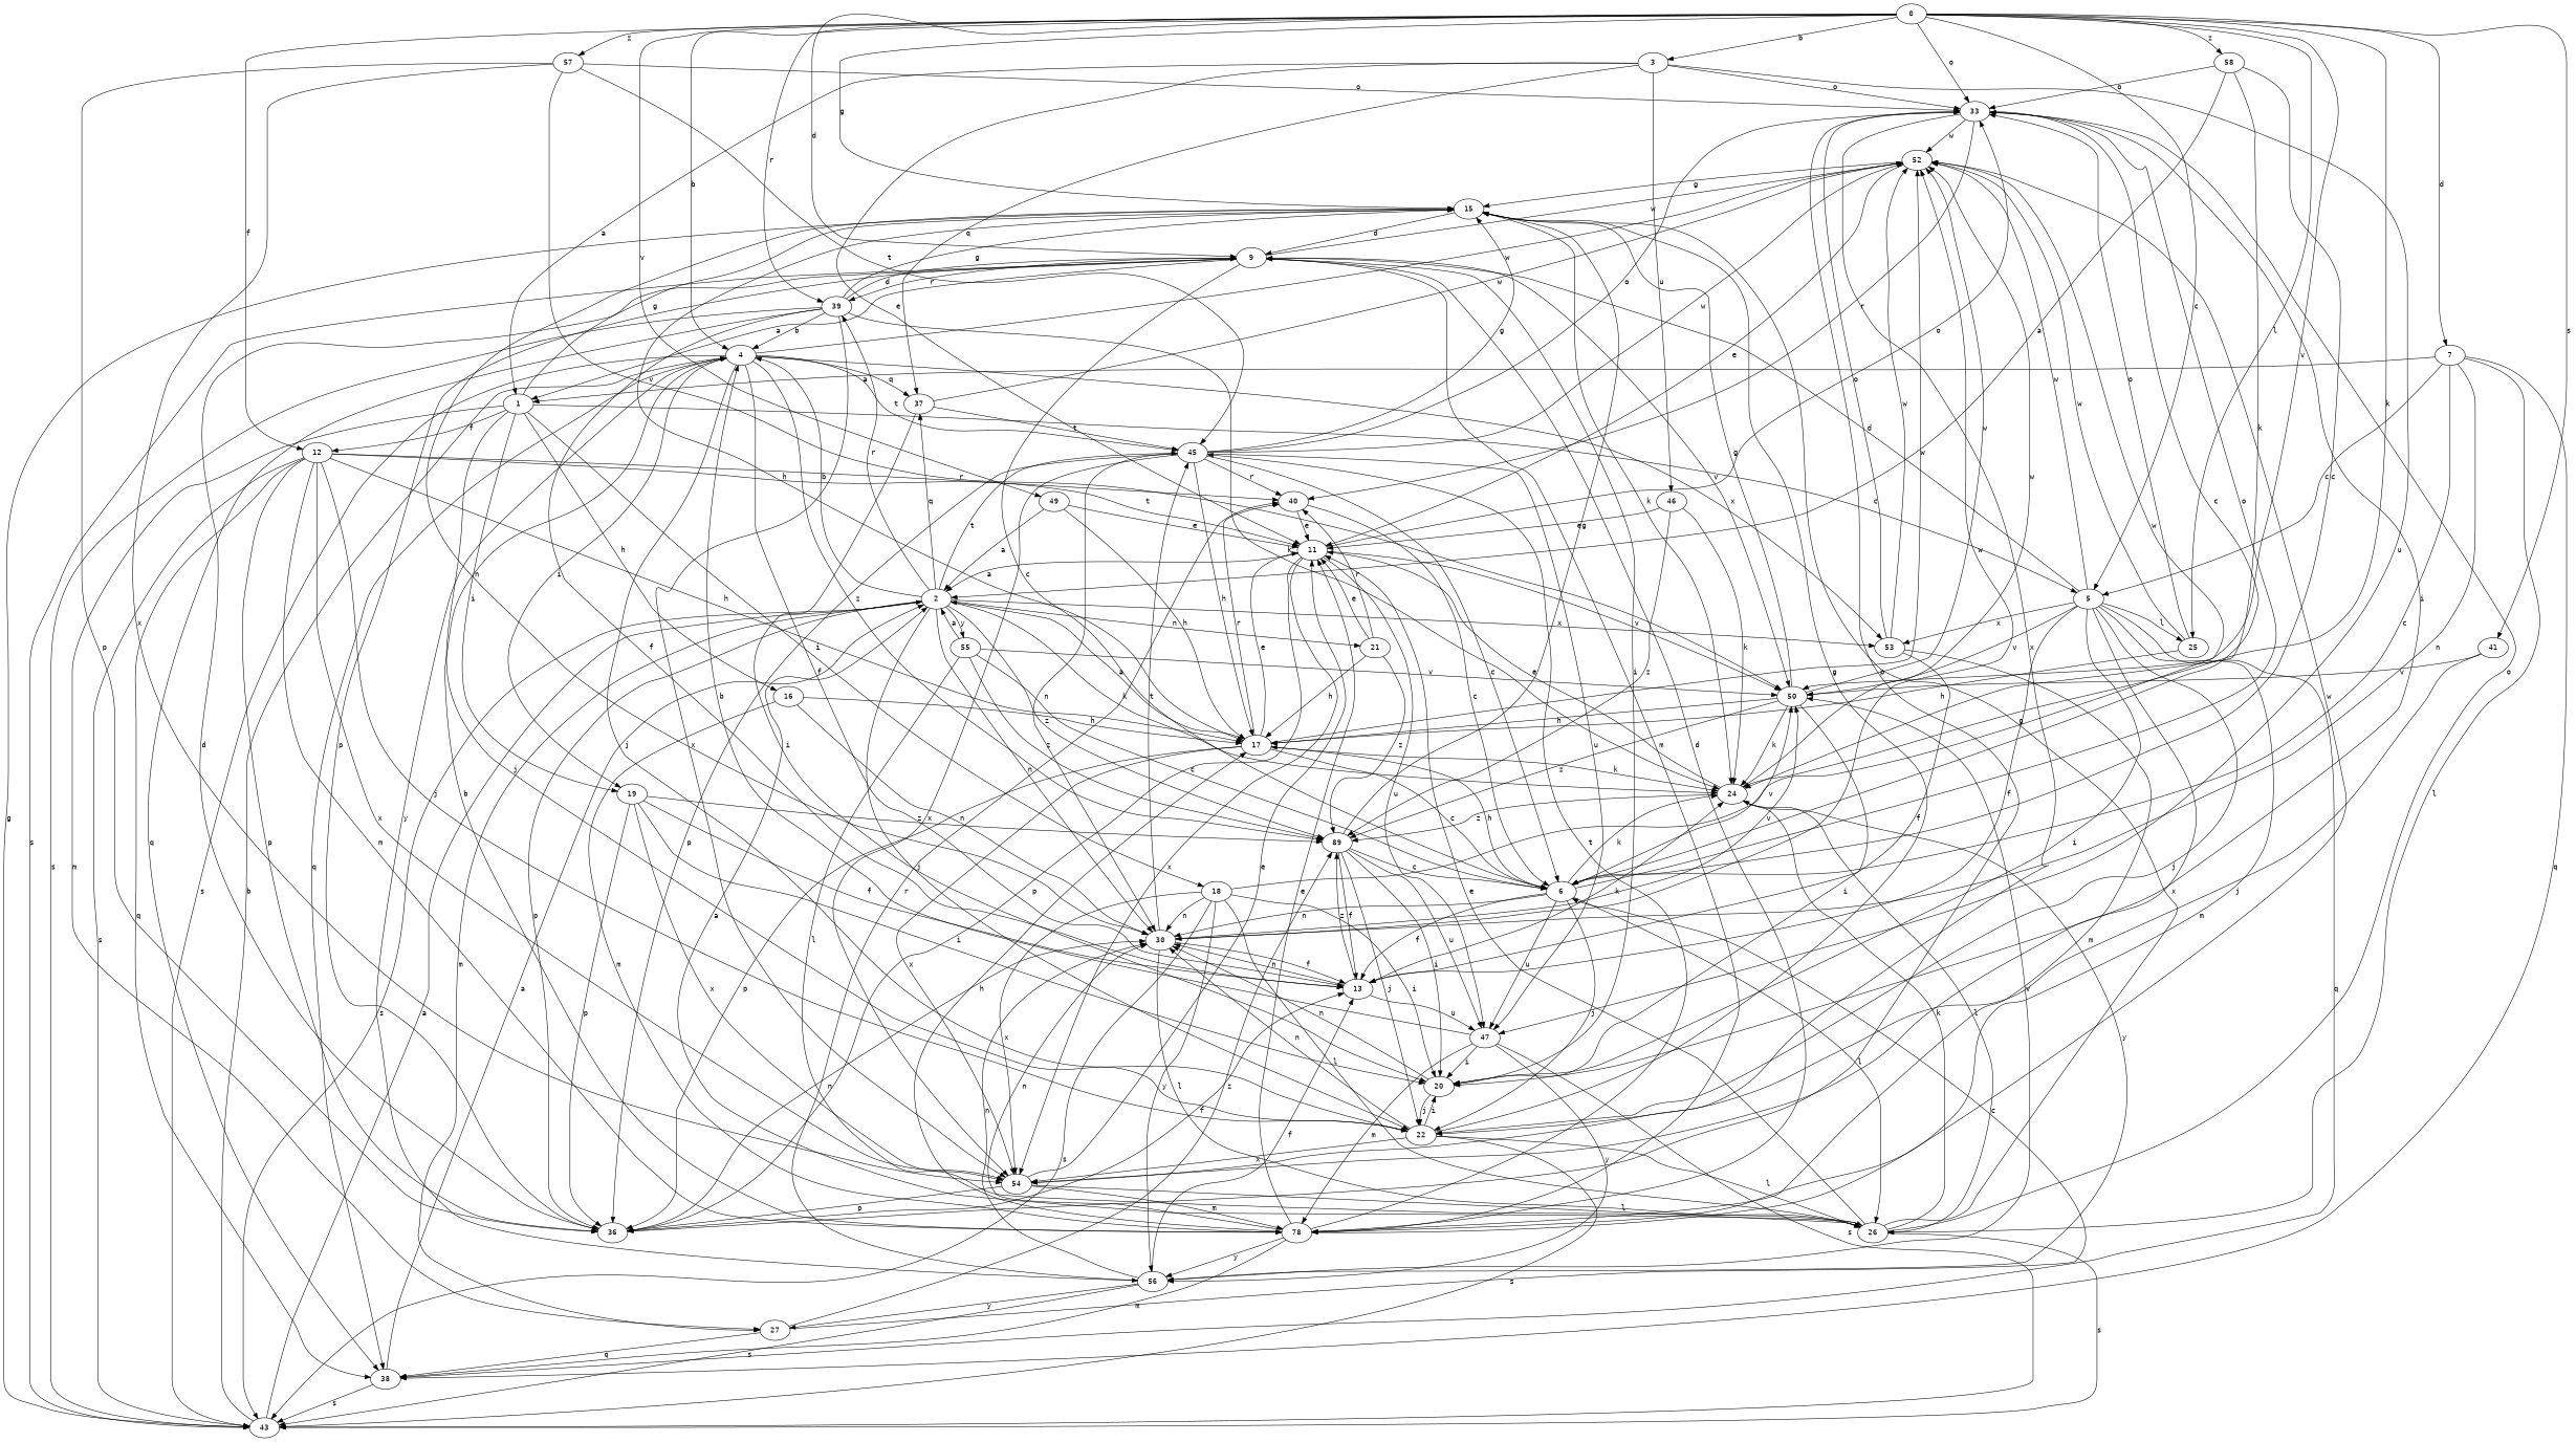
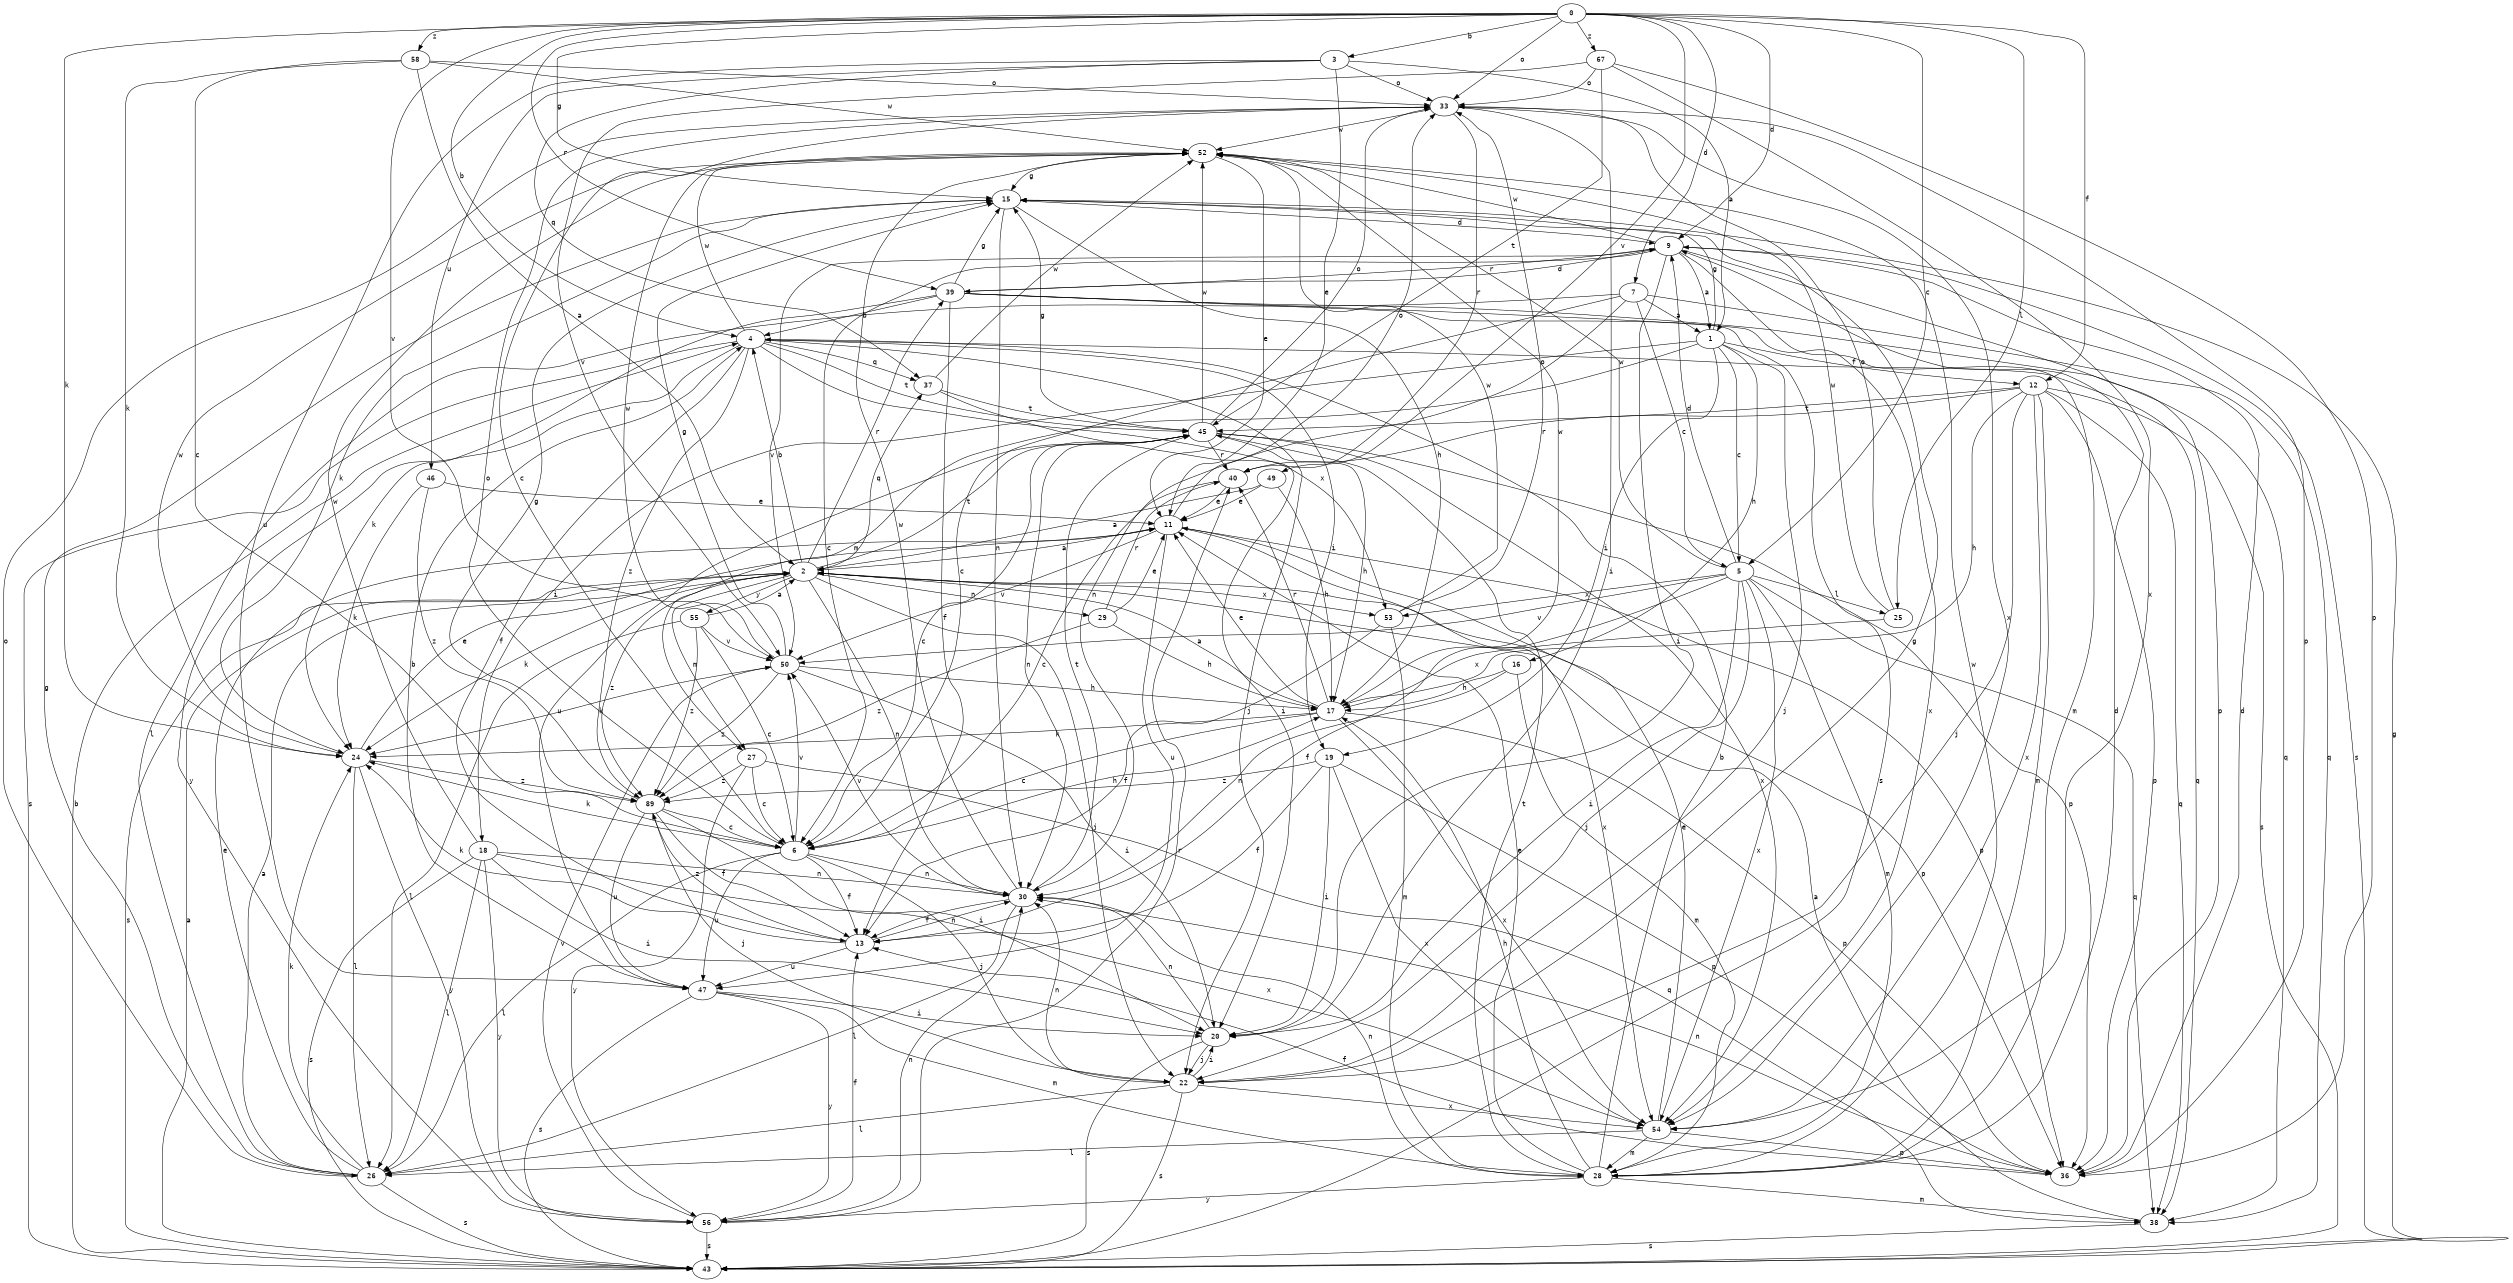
  strict digraph {
    fontname="DejaVu Sans Mono"
    node [fontname="DejaVu Sans Mono"]
    edge [fontname="DejaVu Sans Mono"]
    0
    3
    4
    5
    7
    9
    12
    15
    24
    25
    33
    39
-   41
    49
    50
-   57
+   57 [label=67]
    58
    1
    37
    11
    46
    47
    19
    22
    43
    45
    53
    n28 [label=89]
    13
    38
    52
    56
    20
-   28 [label=78]
+   28
    54
    30
    6
    26
    36
    17
    40
    2
    16
    18
    27
-   29 [label=21]
+   29
    55
    0 -> 3 [label=b]
    0 -> 4 [label=b]
    0 -> 5 [label=c]
    0 -> 7 [label=d]
    0 -> 9 [label=d]
    0 -> 12 [label=f]
    0 -> 15 [label=g]
    0 -> 24 [label=k]
    0 -> 25 [label=l]
    0 -> 33 [label=o]
    0 -> 39 [label=r]
-   0 -> 41 [label=s]
    0 -> 49 [label=v]
    0 -> 50 [label=v]
    0 -> 57 [label=z]
    0 -> 58 [label=z]
    3 -> 33 [label=o]
    3 -> 1 [label=a]
    3 -> 37 [label=q]
    3 -> 11 [label=e]
    3 -> 46 [label=u]
    3 -> 47 [label=u]
    4 -> 37 [label=q]
    4 -> 19 [label=i]
    4 -> 22 [label=j]
    4 -> 43 [label=s]
    4 -> 45 [label=t]
    4 -> 53 [label=x]
    4 -> n28 [label=z]
    4 -> 13 [label=f]
    4 -> 38 [label=q]
    4 -> 52 [label=w]
    4 -> 56 [label=y]
    5 -> 9 [label=d]
    5 -> 25 [label=l]
    5 -> 50 [label=v]
    5 -> 22 [label=j]
    5 -> 53 [label=x]
    5 -> 13 [label=f]
    5 -> 38 [label=q]
    5 -> 52 [label=w]
    5 -> 20 [label=i]
    5 -> 28 [label=m]
    5 -> 54 [label=x]
    7 -> 5 [label=c]
    7 -> 1 [label=a]
    7 -> 38 [label=q]
    7 -> 30 [label=n]
    7 -> 6 [label=c]
    7 -> 26 [label=l]
    9 -> 39 [label=r]
    9 -> 50 [label=v]
    9 -> 1 [label=a]
    9 -> 43 [label=s]
    9 -> 52 [label=w]
    9 -> 20 [label=i]
    9 -> 28 [label=m]
    9 -> 6 [label=c]
    9 -> 36 [label=p]
    12 -> 22 [label=j]
    12 -> 43 [label=s]
-   12 -> 11 [label=t]
+   12 -> 45 [label=t]
    12 -> 38 [label=q]
    12 -> 28 [label=m]
    12 -> 54 [label=x]
    12 -> 36 [label=p]
    12 -> 17 [label=h]
    12 -> 40 [label=r]
    15 -> 9 [label=d]
    15 -> 24 [label=k]
    15 -> 30 [label=n]
    15 -> 17 [label=h]
    24 -> 11 [label=e]
    24 -> n28 [label=z]
    24 -> 52 [label=w]
    24 -> 56 [label=y]
    24 -> 26 [label=l]
    25 -> 33 [label=o]
    25 -> 52 [label=w]
-   25 -> 17 [label=h]
+   25 -> 17 [label=x]
    33 -> 52 [label=w]
    33 -> 20 [label=i]
    33 -> 54 [label=x]
    33 -> 6 [label=c]
    33 -> 36 [label=p]
    33 -> 40 [label=r]
    39 -> 4 [label=b]
    39 -> 9 [label=d]
    39 -> 15 [label=g]
    39 -> 24 [label=k]
    39 -> 43 [label=s]
    39 -> 13 [label=f]
    39 -> 38 [label=q]
    39 -> 54 [label=x]
-   41 -> 50 [label=v]
-   41 -> 22 [label=j]
    49 -> 11 [label=e]
    49 -> 17 [label=h]
    49 -> 2 [label=a]
    50 -> 15 [label=g]
    50 -> 24 [label=k]
    50 -> n28 [label=z]
    50 -> 52 [label=w]
    50 -> 20 [label=i]
    50 -> 17 [label=h]
    57 -> 33 [label=o]
    57 -> 50 [label=v]
    57 -> 45 [label=t]
    57 -> 54 [label=x]
    57 -> 36 [label=p]
    58 -> 24 [label=k]
    58 -> 33 [label=o]
+   58 -> 52 [label=w]
    58 -> 6 [label=c]
    58 -> 2 [label=a]
    1 -> 5 [label=c]
    1 -> 12 [label=f]
    1 -> 15 [label=g]
    1 -> 19 [label=i]
    1 -> 22 [label=j]
    1 -> 16 [label=h]
    1 -> 18 [label=i]
    1 -> 27 [label=m]
    37 -> 45 [label=t]
    37 -> 52 [label=w]
    37 -> 20 [label=i]
    11 -> 33 [label=o]
    11 -> 50 [label=v]
    11 -> 47 [label=u]
    11 -> 54 [label=x]
    11 -> 36 [label=p]
    11 -> 2 [label=a]
    46 -> 24 [label=k]
    46 -> 11 [label=e]
    46 -> n28 [label=z]
    47 -> 4 [label=b]
    47 -> 43 [label=s]
    47 -> 56 [label=y]
    47 -> 20 [label=i]
    47 -> 28 [label=m]
    19 -> n28 [label=z]
    19 -> 13 [label=f]
    19 -> 20 [label=i]
    19 -> 54 [label=x]
    19 -> 36 [label=p]
    22 -> 15 [label=g]
    22 -> 43 [label=s]
    22 -> 20 [label=i]
    22 -> 54 [label=x]
    22 -> 30 [label=n]
    22 -> 26 [label=l]
    43 -> 4 [label=b]
    43 -> 15 [label=g]
    43 -> 2 [label=a]
    45 -> 15 [label=g]
    45 -> 33 [label=o]
    45 -> 47 [label=u]
    45 -> 52 [label=w]
    45 -> 54 [label=x]
    45 -> 30 [label=n]
    45 -> 6 [label=c]
    45 -> 36 [label=p]
    45 -> 17 [label=h]
    45 -> 40 [label=r]
    53 -> 33 [label=o]
    53 -> 13 [label=f]
    53 -> 52 [label=w]
    53 -> 28 [label=m]
    n28 -> 15 [label=g]
    n28 -> 47 [label=u]
    n28 -> 22 [label=j]
    n28 -> 13 [label=f]
    n28 -> 20 [label=i]
    n28 -> 6 [label=c]
    13 -> 24 [label=k]
    13 -> 47 [label=u]
    13 -> n28 [label=z]
    13 -> 30 [label=n]
    38 -> 43 [label=s]
    38 -> 2 [label=a]
    52 -> 15 [label=g]
    52 -> 11 [label=e]
    56 -> 50 [label=v]
    56 -> 43 [label=s]
    56 -> 13 [label=f]
    56 -> 30 [label=n]
    56 -> 40 [label=r]
    20 -> 22 [label=j]
+   20 -> 43 [label=s]
    20 -> 30 [label=n]
    28 -> 4 [label=b]
    28 -> 9 [label=d]
    28 -> 11 [label=e]
    28 -> 45 [label=t]
    28 -> 38 [label=m]
    28 -> 52 [label=w]
    28 -> 56 [label=y]
    28 -> 30 [label=n]
    28 -> 17 [label=h]
    54 -> 11 [label=e]
    54 -> 28 [label=m]
    54 -> 26 [label=l]
    54 -> 36 [label=p]
    30 -> 50 [label=v]
    30 -> 45 [label=t]
    30 -> 13 [label=f]
    30 -> 52 [label=w]
    30 -> 26 [label=l]
    6 -> 24 [label=k]
    6 -> 33 [label=o]
    6 -> 50 [label=v]
    6 -> 47 [label=u]
    6 -> 22 [label=j]
    6 -> 13 [label=f]
    6 -> 30 [label=n]
    6 -> 26 [label=l]
    6 -> 17 [label=h]
    26 -> 15 [label=g]
    26 -> 24 [label=k]
    26 -> 33 [label=o]
    26 -> 11 [label=e]
    26 -> 43 [label=s]
    26 -> 2 [label=a]
    36 -> 9 [label=d]
    36 -> 13 [label=f]
    36 -> 30 [label=n]
    17 -> 24 [label=k]
    17 -> 11 [label=e]
    17 -> 52 [label=w]
    17 -> 54 [label=x]
    17 -> 6 [label=c]
    17 -> 36 [label=p]
    17 -> 40 [label=r]
    17 -> 2 [label=a]
    40 -> 11 [label=e]
    40 -> 6 [label=c]
    2 -> 4 [label=b]
    2 -> 24 [label=k]
    2 -> 39 [label=r]
    2 -> 37 [label=q]
    2 -> 22 [label=j]
    2 -> 43 [label=s]
    2 -> 45 [label=t]
    2 -> 53 [label=x]
    2 -> n28 [label=z]
    2 -> 30 [label=n]
    2 -> 36 [label=p]
    2 -> 27 [label=m]
    2 -> 29 [label=n]
    2 -> 55 [label=y]
    16 -> 28 [label=m]
    16 -> 30 [label=n]
    16 -> 17 [label=h]
    18 -> 43 [label=s]
    18 -> 52 [label=w]
    18 -> 56 [label=y]
    18 -> 20 [label=i]
    18 -> 54 [label=x]
    18 -> 30 [label=n]
    18 -> 26 [label=l]
    27 -> n28 [label=z]
    27 -> 38 [label=q]
-   56 -> 27 [label=y]
+   27 -> 56 [label=y]
    27 -> 6 [label=c]
    29 -> 11 [label=e]
    29 -> n28 [label=z]
    29 -> 17 [label=h]
    29 -> 40 [label=r]
    55 -> 50 [label=v]
    55 -> n28 [label=z]
    55 -> 6 [label=c]
    55 -> 26 [label=l]
    55 -> 2 [label=a]
  }
